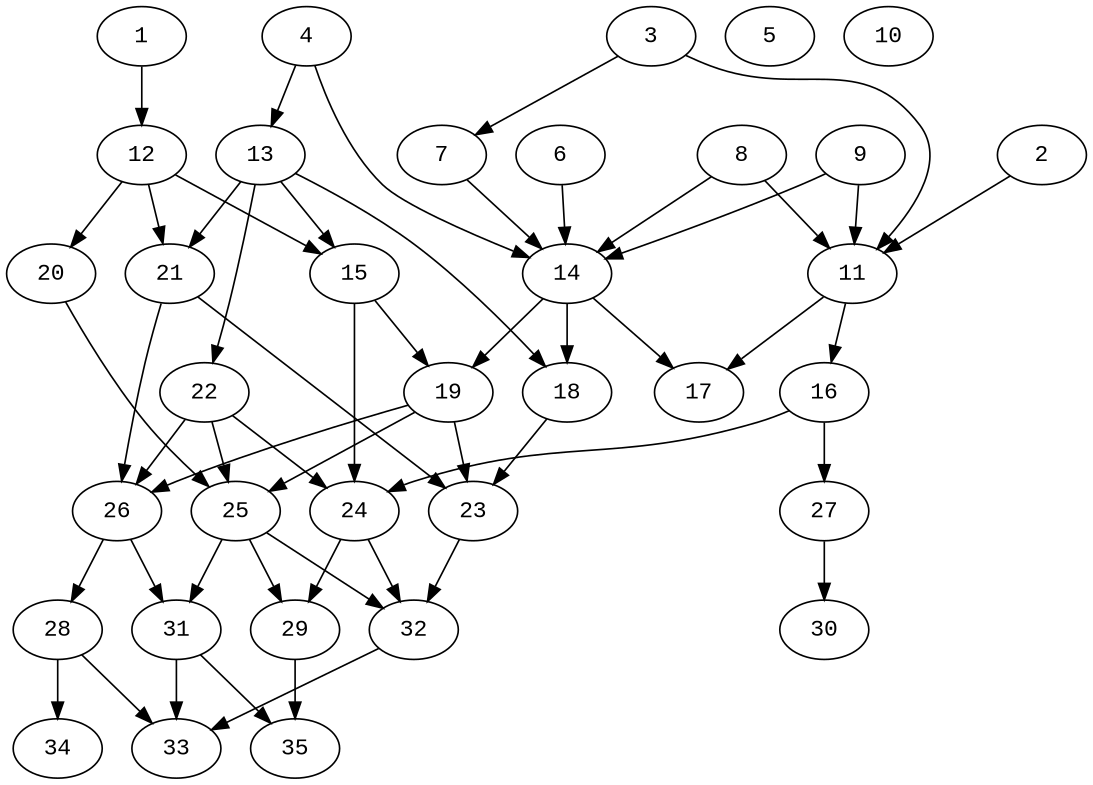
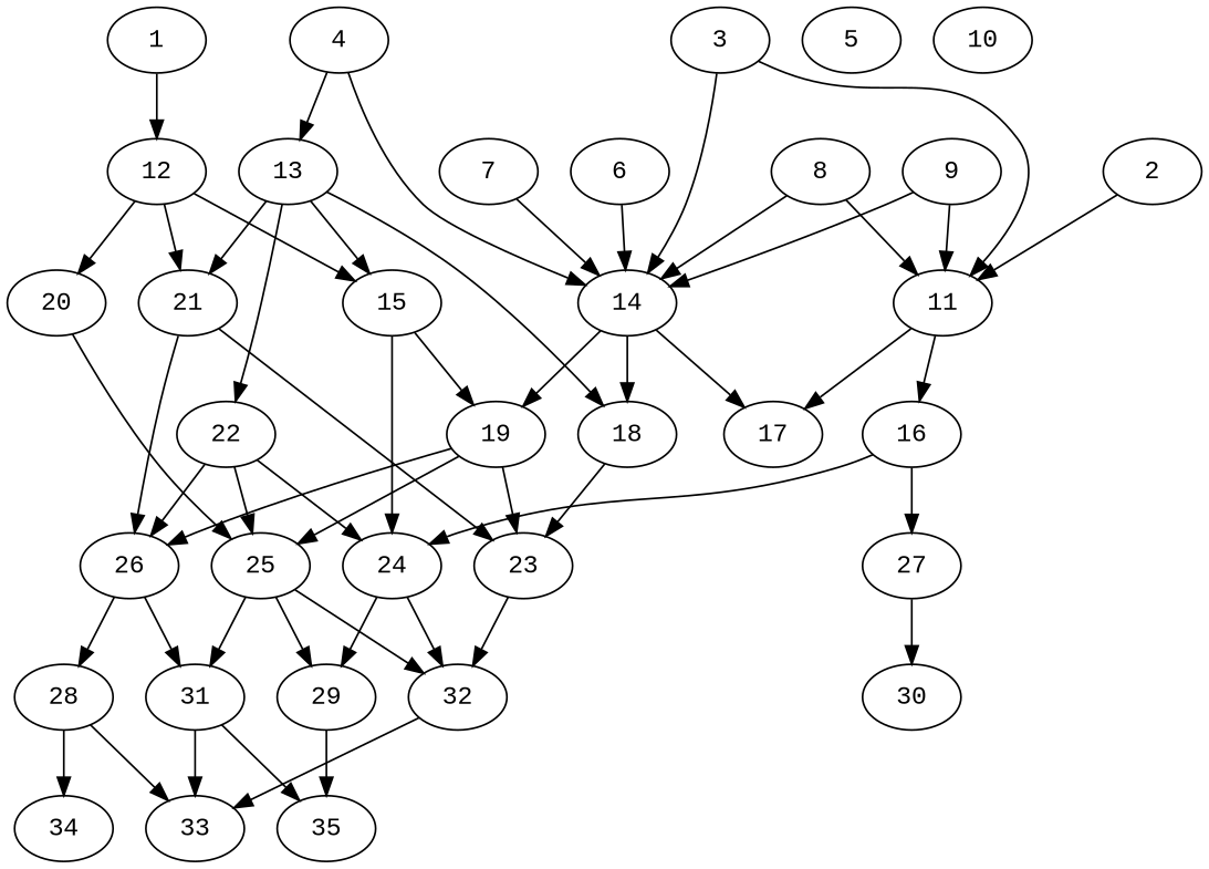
  digraph {
    fontname="Liberation Mono"
    node [alpha=0.09 fontname="Liberation Mono"]
    edge [fontname="Liberation Mono"]
    1 [alpha=0.14 expect_size=1420157182430674944]
    12 [alpha=0.14 expect_size=148951126879593312]
    15 [alpha=0.16 expect_size=2480149125392871]
    20 [alpha=0.19 expect_size=3131771916526893]
    21 [alpha=0.08 expect_size=286267322173067624448]
    19 [alpha=0.03 expect_size=153602859455623872]
    24 [alpha=0.20 expect_size=193270042328976800]
    25 [alpha=0.10 expect_size=1913514953325890]
    23 [alpha=0.08 expect_size=8308334786359853056]
    26 [alpha=0.01 expect_size=51006001645684260864]
    2 [expect_size=43948021834324115456]
    11 [alpha=0.03 expect_size=72590327944774336]
    16 [alpha=0.19 expect_size=17749320952544384]
    17 [alpha=0.06 expect_size=2926291861251509]
    27 [alpha=0.17 expect_size=9000266942489629]
    3 [alpha=0.01 expect_size=123666280233304064000]
    14 [expect_size=548116402019347]
    18 [expect_size=18903762769288388]
    4 [alpha=0.06 expect_size=2802397744779368]
    13 [alpha=0.15 expect_size=4112636607251256]
    22 [alpha=0.18 expect_size=167711545067031]
    5 [alpha=0.12 expect_size=70436229107697]
    6 [alpha=0.13 expect_size=5984182045658635]
    7 [alpha=0.15 expect_size=250873643964301312]
    8 [alpha=0.03 expect_size=937647794513549]
    9 [alpha=0.06 expect_size=10821702851799558]
    10 [alpha=0.13 expect_size=279150692499929824]
    32 [alpha=0.17 expect_size=36920516342789963776]
    29 [alpha=0.06 expect_size=525549716419616]
    30 [alpha=0.18 expect_size=83183144076031557632]
    31 [alpha=0.13 expect_size=382317564509814784]
    28 [alpha=0.13 expect_size=85717422178304000000]
    33 [alpha=0.15 expect_size=59154564717910368]
    35 [expect_size=12254404484943198]
    34 [alpha=0.02 expect_size=4571272253072736256]
    1 -> 12
    12 -> 15
    12 -> 20
    12 -> 21
    15 -> 19
    15 -> 24
    20 -> 25
    21 -> 23
    21 -> 26
    19 -> 25
    19 -> 23
    19 -> 26
    24 -> 32
    24 -> 29
    25 -> 32
    25 -> 29
    25 -> 31
    23 -> 32
    26 -> 31
    26 -> 28
    2 -> 11
    11 -> 16
    11 -> 17
    16 -> 24
    16 -> 27
    27 -> 30
    3 -> 11
-   3 -> 7
+   3 -> 14
    14 -> 19
    14 -> 17
    14 -> 18
    18 -> 23
    4 -> 14
    4 -> 13
    13 -> 15
    13 -> 21
    13 -> 18
    13 -> 22
    22 -> 24
    22 -> 25
    22 -> 26
    6 -> 14
    7 -> 14
    8 -> 11
    8 -> 14
    9 -> 11
    9 -> 14
    32 -> 33
    29 -> 35
    31 -> 33
    31 -> 35
    28 -> 33
    28 -> 34
  }
